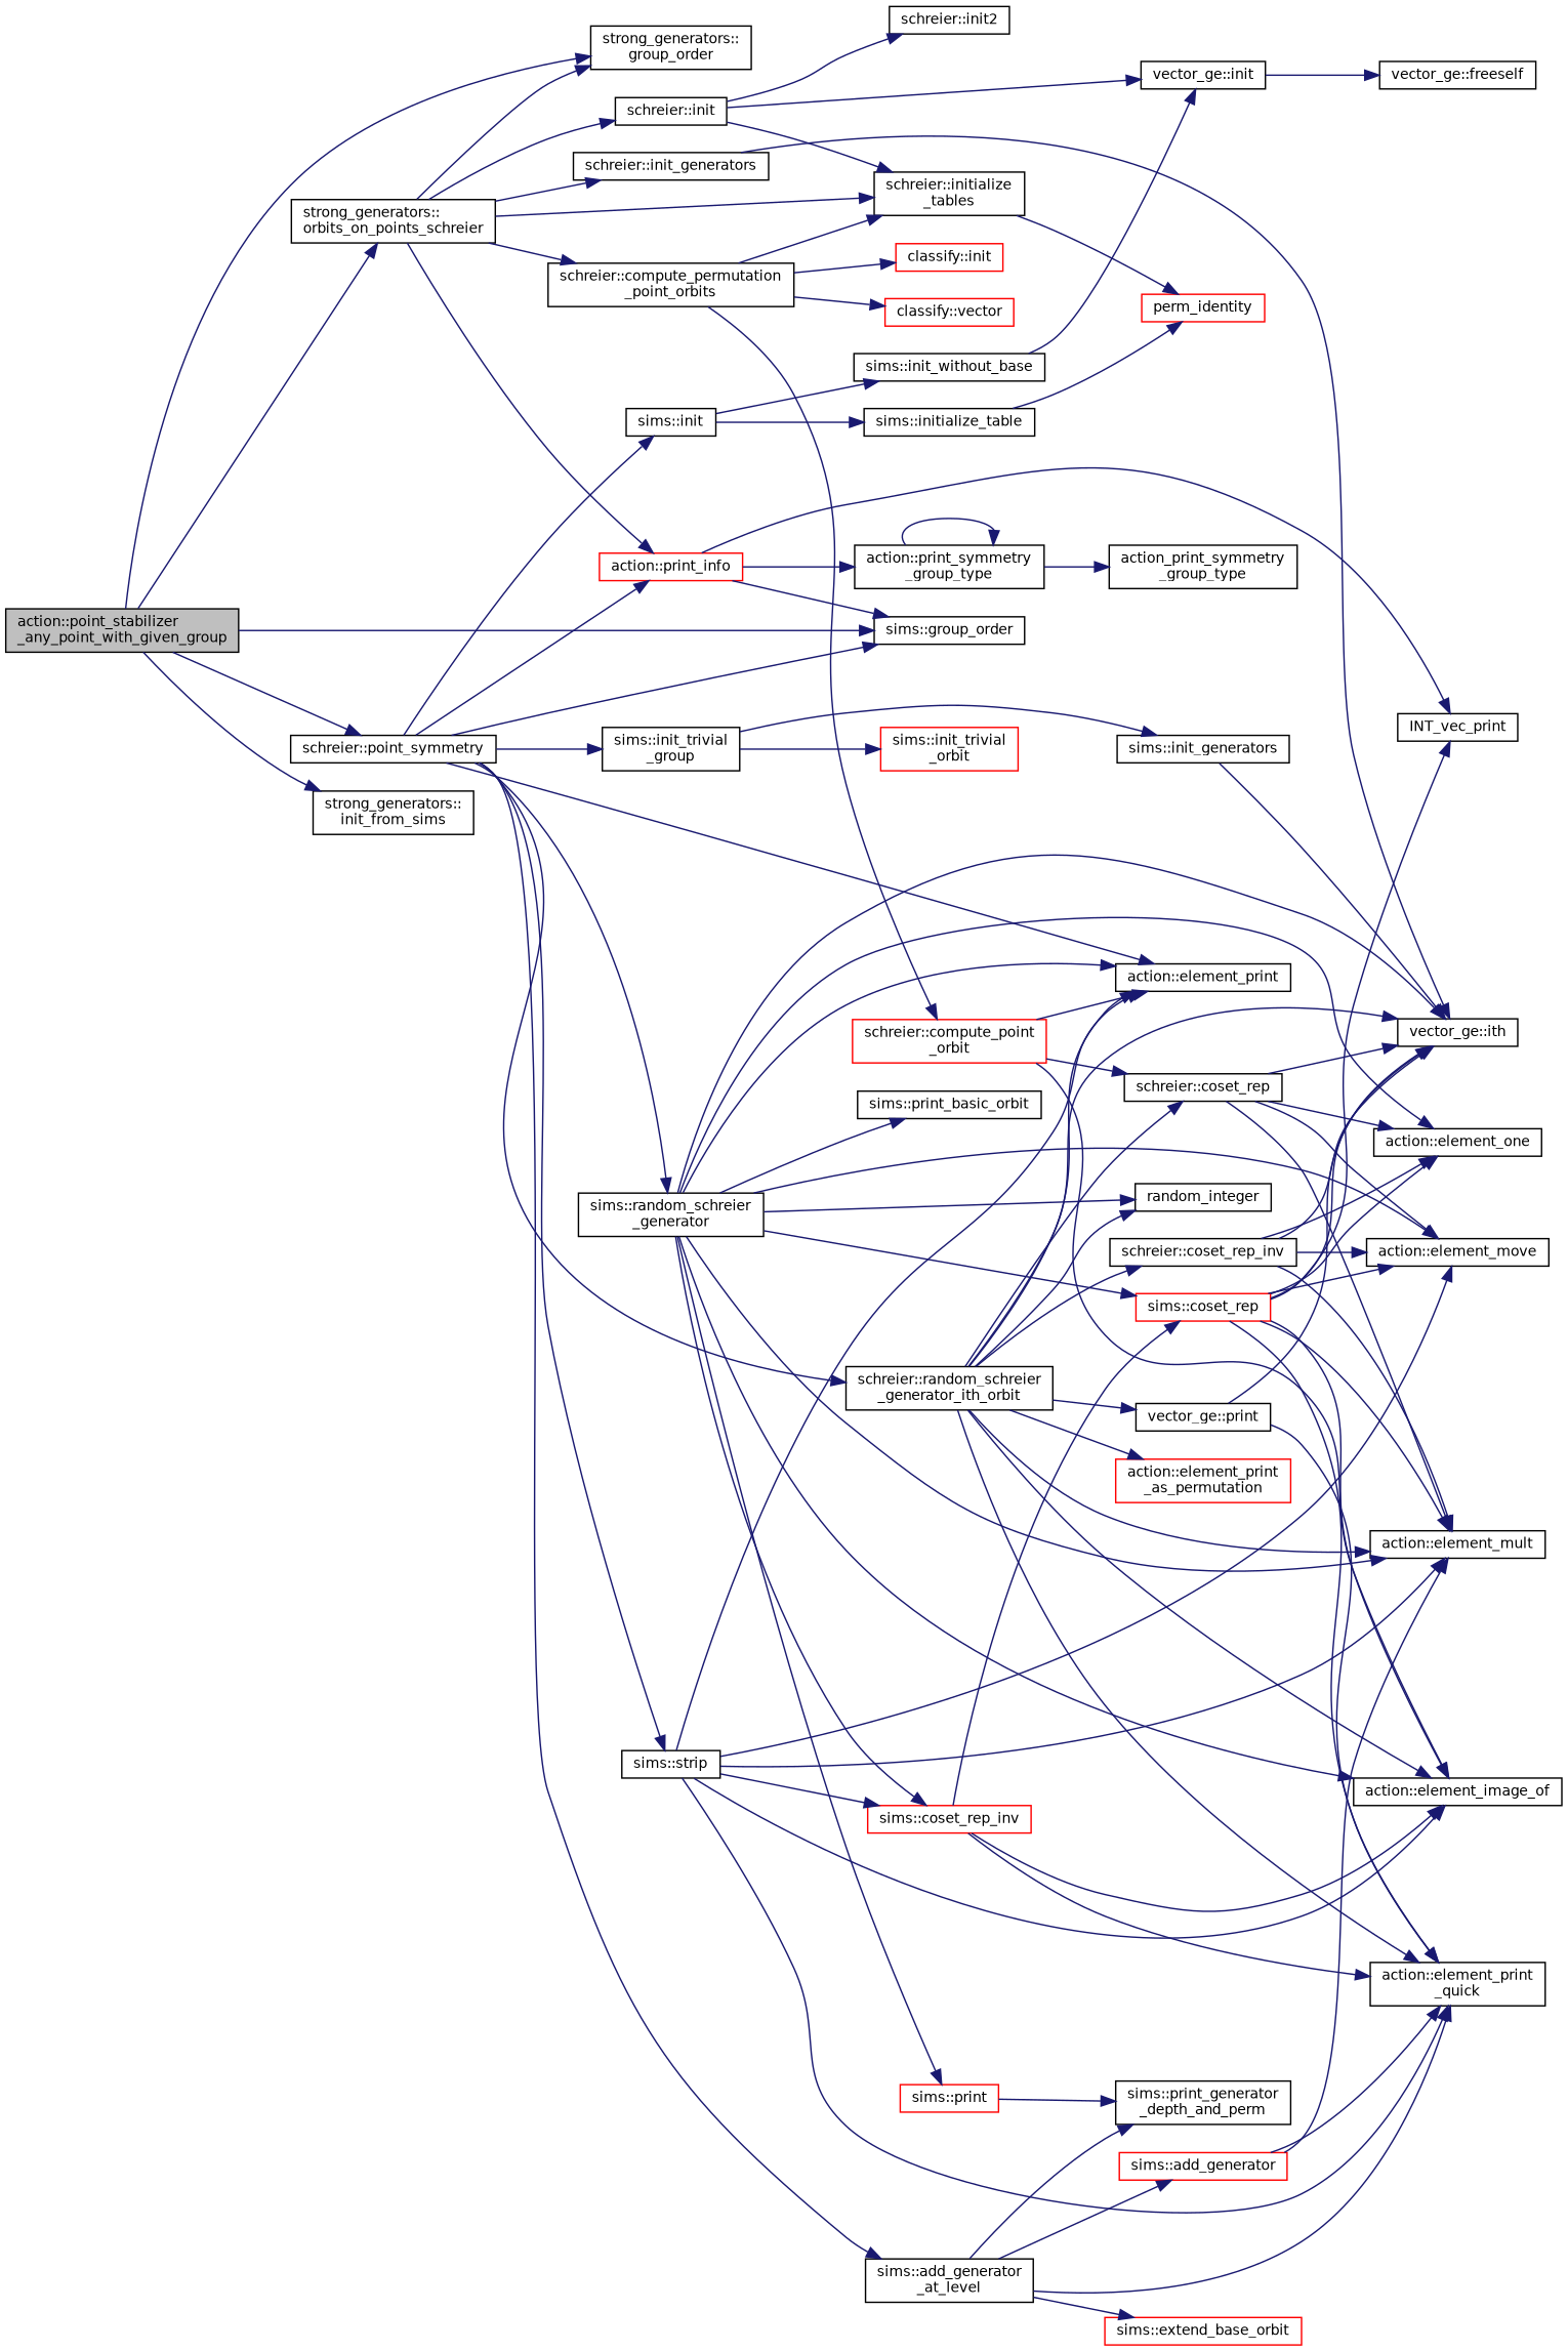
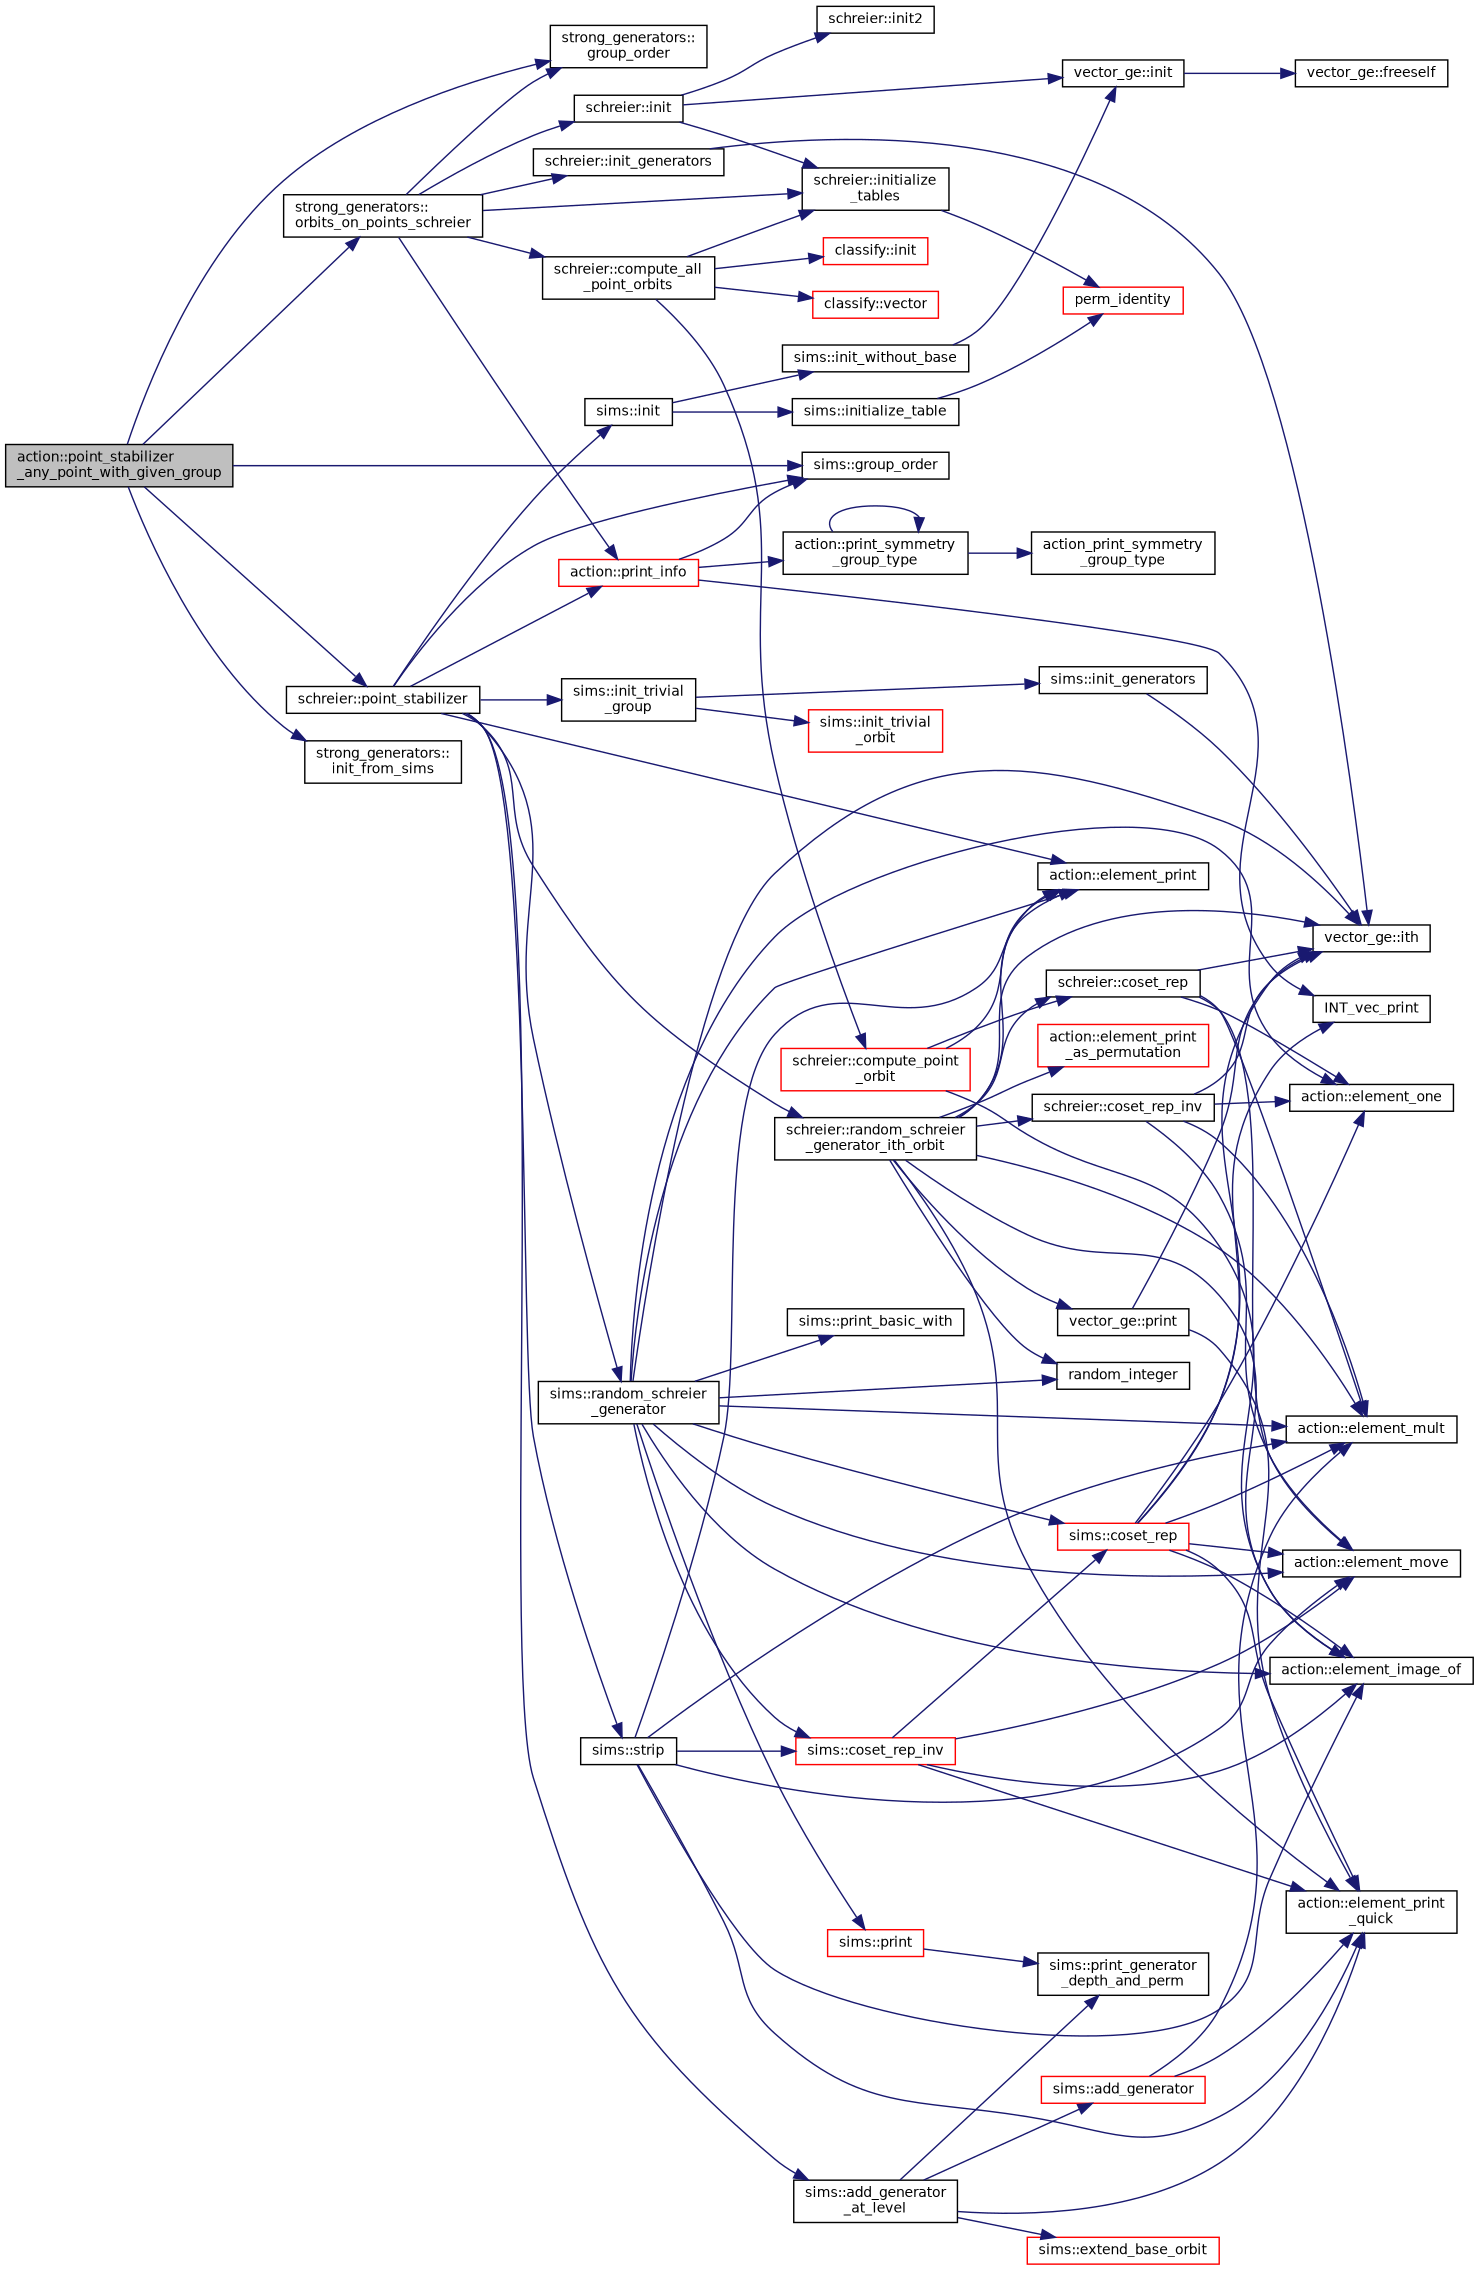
  digraph {
    rankdir=LR
    node [color=black fillcolor=white fontname=Helvetica fontsize=10 shape=record style=filled]
    edge [color=midnightblue fontname=Helvetica fontsize=10 labelfontname=Helvetica labelfontsize=10 style=solid]
    n1 [fillcolor=grey75 fontcolor=black height=0.2 label="action::point_stabilizer\l_any_point_with_given_group" width=0.4]
    n2 [height=0.2 label="strong_generators::\lorbits_on_points_schreier" width=0.4]
    n3 [height=0.2 label="strong_generators::\lgroup_order" width=0.4]
    n4 [height=0.2 label="sims::group_order" width=0.4]
-   n5 [height=0.2 label="schreier::point_symmetry" width=0.4]
+   n5 [height=0.2 label="schreier::point_stabilizer" width=0.4]
    n6 [height=0.2 label="strong_generators::\linit_from_sims" width=0.4]
    n7 [color=red height=0.2 label="action::print_info" width=0.4]
    n8 [height=0.2 label="schreier::init" width=0.4]
    n9 [height=0.2 label="schreier::initialize\l_tables" width=0.4]
    n10 [height=0.2 label="schreier::init_generators" width=0.4]
-   n11 [height=0.2 label="schreier::compute_permutation\l_point_orbits" width=0.4]
+   n11 [height=0.2 label="schreier::compute_all\l_point_orbits" width=0.4]
    n12 [height=0.2 label="action::element_print" width=0.4]
    n13 [height=0.2 label="sims::init" width=0.4]
    n14 [height=0.2 label="sims::init_trivial\l_group" width=0.4]
    n15 [height=0.2 label="schreier::random_schreier\l_generator_ith_orbit" width=0.4]
    n16 [height=0.2 label="sims::random_schreier\l_generator" width=0.4]
    n17 [height=0.2 label="sims::strip" width=0.4]
    n18 [height=0.2 label="sims::add_generator\l_at_level" width=0.4]
    n19 [height=0.2 label="action::print_symmetry\l_group_type" width=0.4]
    n20 [height=0.2 label=INT_vec_print width=0.4]
    n21 [height=0.2 label="vector_ge::init" width=0.4]
    n22 [height=0.2 label="schreier::init2" width=0.4]
    n23 [color=red height=0.2 label=perm_identity width=0.4]
    n24 [height=0.2 label="vector_ge::ith" width=0.4]
    n25 [color=red height=0.2 label="schreier::compute_point\l_orbit" width=0.4]
    n26 [color=red height=0.2 label="classify::init" width=0.4]
    n27 [color=red height=0.2 label="classify::vector" width=0.4]
    n28 [height=0.2 label="action_print_symmetry\l_group_type" width=0.4]
    n29 [height=0.2 label="vector_ge::freeself" width=0.4]
    n30 [height=0.2 label="schreier::coset_rep" width=0.4]
    n31 [height=0.2 label="action::element_image_of" width=0.4]
    n32 [height=0.2 label="action::element_mult" width=0.4]
    n33 [height=0.2 label="action::element_move" width=0.4]
    n34 [height=0.2 label="action::element_one" width=0.4]
    n35 [height=0.2 label="sims::init_without_base" width=0.4]
    n36 [height=0.2 label="sims::initialize_table" width=0.4]
    n37 [height=0.2 label="sims::init_generators" width=0.4]
    n38 [color=red height=0.2 label="sims::init_trivial\l_orbit" width=0.4]
    n39 [height=0.2 label="vector_ge::print" width=0.4]
    n40 [height=0.2 label="action::element_print\l_quick" width=0.4]
    n41 [height=0.2 label=random_integer width=0.4]
    n42 [color=red height=0.2 label="action::element_print\l_as_permutation" width=0.4]
    n43 [height=0.2 label="schreier::coset_rep_inv" width=0.4]
    n44 [color=red height=0.2 label="sims::coset_rep" width=0.4]
-   n45 [height=0.2 label="sims::print_basic_orbit" width=0.4]
+   n45 [height=0.2 label="sims::print_basic_with" width=0.4]
    n46 [color=red height=0.2 label="sims::print" width=0.4]
    n47 [color=red height=0.2 label="sims::coset_rep_inv" width=0.4]
    n48 [height=0.2 label="sims::print_generator\l_depth_and_perm" width=0.4]
    n49 [color=red height=0.2 label="sims::add_generator" width=0.4]
    n50 [color=red height=0.2 label="sims::extend_base_orbit" width=0.4]
    n1 -> n2
    n1 -> n3
    n1 -> n4
    n1 -> n5
    n1 -> n6
    n2 -> n3
    n2 -> n7
    n2 -> n8
    n2 -> n9
    n2 -> n10
    n2 -> n11
    n5 -> n4
    n5 -> n7
    n5 -> n12
    n5 -> n13
    n5 -> n14
    n5 -> n15
    n5 -> n16
    n5 -> n17
    n5 -> n18
    n7 -> n4
    n7 -> n19
    n7 -> n20
    n8 -> n9
    n8 -> n21
    n8 -> n22
    n9 -> n23
    n10 -> n24
    n11 -> n9
    n11 -> n25
    n11 -> n26
    n11 -> n27
    n13 -> n35
    n13 -> n36
    n14 -> n37
    n14 -> n38
    n15 -> n12
    n15 -> n24
    n15 -> n30
    n15 -> n31
    n15 -> n32
    n15 -> n39
    n15 -> n40
    n15 -> n41
    n15 -> n42
    n15 -> n43
    n16 -> n12
    n16 -> n24
    n16 -> n31
    n16 -> n32
    n16 -> n33
    n16 -> n34
    n16 -> n41
    n16 -> n44
    n16 -> n45
    n16 -> n46
    n16 -> n47
    n17 -> n12
    n17 -> n31
    n17 -> n32
    n17 -> n33
    n17 -> n40
    n17 -> n47
    n18 -> n40
    n18 -> n48
    n18 -> n49
    n18 -> n50
    n19 -> n19
    n19 -> n28
    n21 -> n29
    n25 -> n12
    n25 -> n30
    n25 -> n31
    n30 -> n24
    n30 -> n32
    n30 -> n33
    n30 -> n34
    n35 -> n21
    n36 -> n23
    n37 -> n24
    n39 -> n24
    n39 -> n40
    n43 -> n24
    n43 -> n32
    n43 -> n33
    n43 -> n34
    n44 -> n20
    n44 -> n24
    n44 -> n31
    n44 -> n32
    n44 -> n33
    n44 -> n34
    n44 -> n40
    n46 -> n48
    n47 -> n31
+   n47 -> n33
    n47 -> n40
    n47 -> n44
    n49 -> n32
    n49 -> n40
  }
